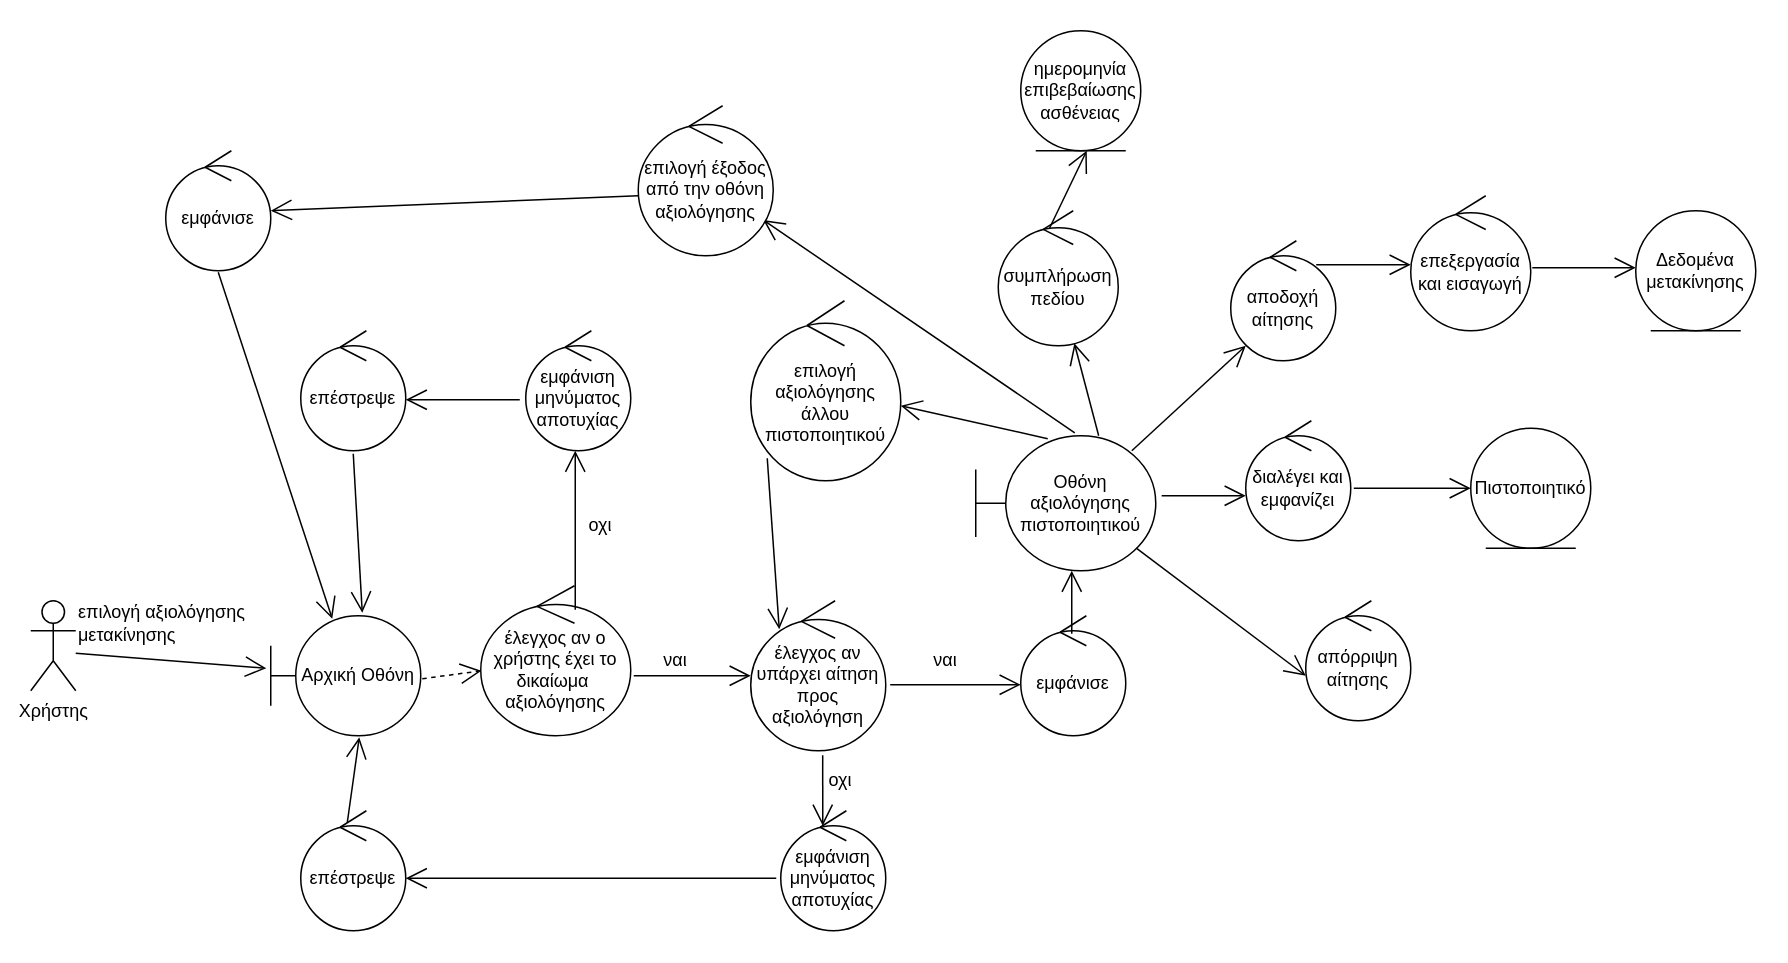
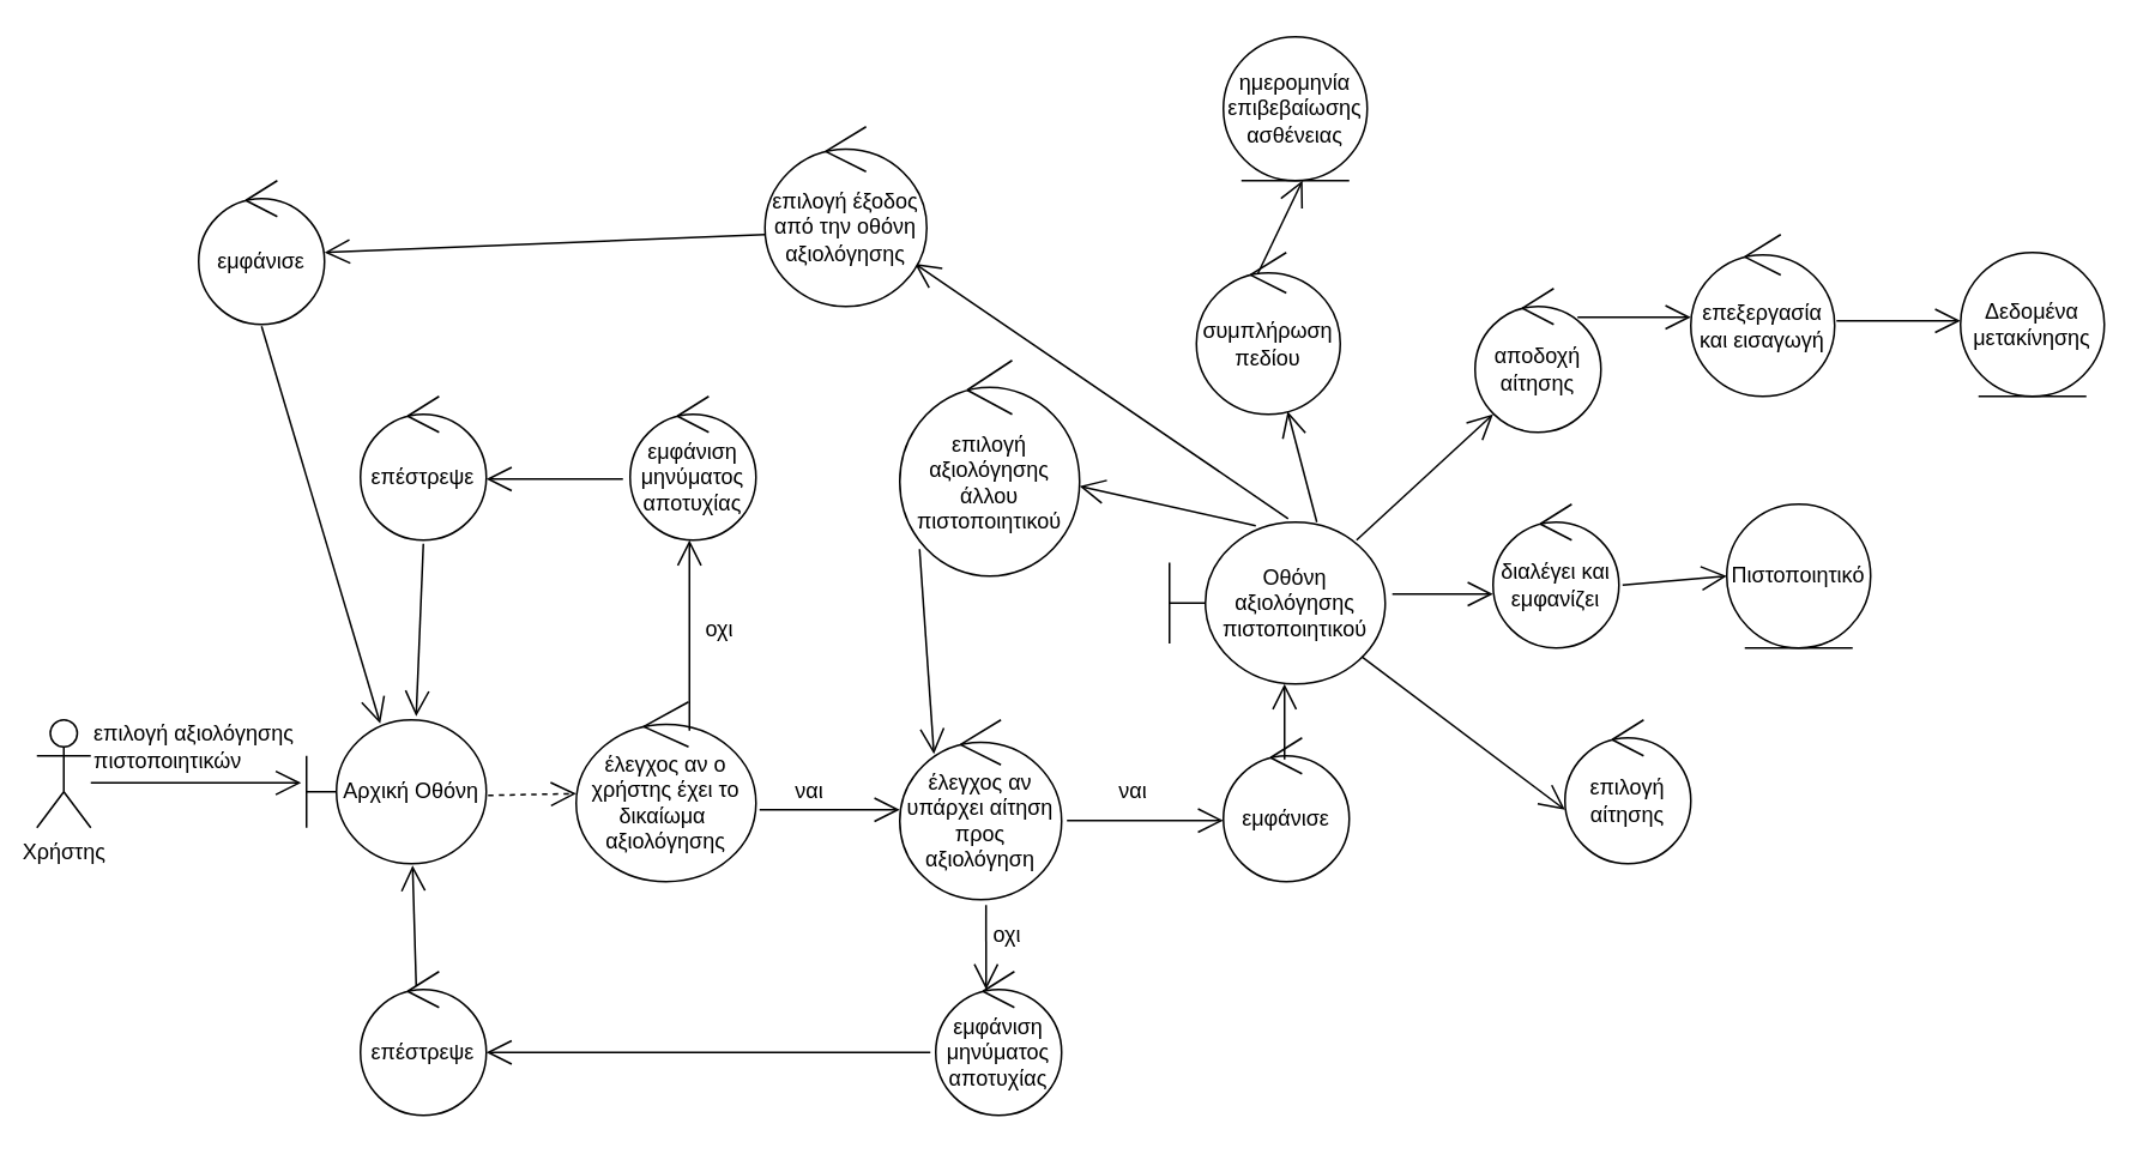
  <mxCell id="0" />
  <mxCell id="1" parent="0" />
  <mxCell id="2" value="Χρήστης" style="shape=umlActor;verticalLabelPosition=bottom;verticalAlign=top;html=1;outlineConnect=0;" vertex="1" parent="1"><mxGeometry x="20" y="400" width="30" height="60" as="geometry" /></mxCell>
- <mxCell id="3" value="Αρχική Οθόνη" style="shape=umlBoundary;whiteSpace=wrap;html=1;" vertex="1" parent="1"><mxGeometry x="180" y="410" width="100" height="80" as="geometry" /></mxCell>
+ <mxCell id="3" value="Αρχική Οθόνη" style="shape=umlBoundary;whiteSpace=wrap;html=1;" vertex="1" parent="1"><mxGeometry x="170" y="400" width="100" height="80" as="geometry" /></mxCell>
  <mxCell id="4" value="" style="endArrow=open;endFill=1;endSize=12;html=1;exitX=1.01;exitY=0.525;exitDx=0;exitDy=0;exitPerimeter=0;dashed=1;" edge="1" parent="1" source="3" target="7"><mxGeometry width="160" relative="1" as="geometry"><mxPoint x="350" y="390" as="sourcePoint" /><mxPoint x="350" y="442" as="targetPoint" /></mxGeometry></mxCell>
  <mxCell id="5" value="" style="endArrow=open;endFill=1;endSize=12;html=1;entryX=-0.03;entryY=0.438;entryDx=0;entryDy=0;entryPerimeter=0;" edge="1" parent="1" target="3"><mxGeometry width="160" relative="1" as="geometry"><mxPoint x="50" y="435" as="sourcePoint" /><mxPoint x="510" y="390" as="targetPoint" /></mxGeometry></mxCell>
- <mxCell id="6" value="επιλογή αξιολόγησης μετακίνησης" style="text;html=1;strokeColor=none;fillColor=none;align=left;verticalAlign=middle;whiteSpace=wrap;rounded=0;" vertex="1" parent="1"><mxGeometry x="50" y="400" width="120" height="30" as="geometry" /></mxCell>
+ <mxCell id="6" value="επιλογή αξιολόγησης πιστοποιητικών" style="text;html=1;strokeColor=none;fillColor=none;align=left;verticalAlign=middle;whiteSpace=wrap;rounded=0;" vertex="1" parent="1"><mxGeometry x="50" y="400" width="120" height="30" as="geometry" /></mxCell>
  <mxCell id="7" value="έλεγχος αν ο χρήστης έχει το δικαίωμα&amp;nbsp; αξιολόγησης " style="ellipse;shape=umlControl;whiteSpace=wrap;html=1;" vertex="1" parent="1"><mxGeometry x="320" y="390" width="100" height="100" as="geometry" /></mxCell>
  <mxCell id="8" value="" style="endArrow=open;endFill=1;endSize=12;html=1;exitX=0.63;exitY=0.16;exitDx=0;exitDy=0;exitPerimeter=0;" edge="1" parent="1" source="7"><mxGeometry width="160" relative="1" as="geometry"><mxPoint x="350" y="390" as="sourcePoint" /><mxPoint x="383" y="300" as="targetPoint" /></mxGeometry></mxCell>
  <mxCell id="9" value="οχι" style="text;html=1;strokeColor=none;fillColor=none;align=center;verticalAlign=middle;whiteSpace=wrap;rounded=0;" vertex="1" parent="1"><mxGeometry x="380" y="340" width="40" height="20" as="geometry" /></mxCell>
  <mxCell id="10" value="εμφάνιση μηνύματος αποτυχίας" style="ellipse;shape=umlControl;whiteSpace=wrap;html=1;" vertex="1" parent="1"><mxGeometry x="350" y="220" width="70" height="80" as="geometry" /></mxCell>
  <mxCell id="11" value="" style="endArrow=open;endFill=1;endSize=12;html=1;exitX=-0.057;exitY=0.575;exitDx=0;exitDy=0;exitPerimeter=0;" edge="1" parent="1" source="10"><mxGeometry width="160" relative="1" as="geometry"><mxPoint x="350" y="390" as="sourcePoint" /><mxPoint x="270" y="266" as="targetPoint" /></mxGeometry></mxCell>
  <mxCell id="12" value="επέστρεψε" style="ellipse;shape=umlControl;whiteSpace=wrap;html=1;" vertex="1" parent="1"><mxGeometry x="200" y="220" width="70" height="80" as="geometry" /></mxCell>
  <mxCell id="13" value="" style="endArrow=open;endFill=1;endSize=12;html=1;exitX=0.5;exitY=1.025;exitDx=0;exitDy=0;exitPerimeter=0;entryX=0.61;entryY=-0.025;entryDx=0;entryDy=0;entryPerimeter=0;" edge="1" parent="1" source="12" target="3"><mxGeometry width="160" relative="1" as="geometry"><mxPoint x="350" y="390" as="sourcePoint" /><mxPoint x="510" y="390" as="targetPoint" /></mxGeometry></mxCell>
  <mxCell id="14" value="" style="endArrow=open;endFill=1;endSize=12;html=1;" edge="1" parent="1"><mxGeometry width="160" relative="1" as="geometry"><mxPoint x="422" y="450" as="sourcePoint" /><mxPoint x="500" y="450" as="targetPoint" /></mxGeometry></mxCell>
  <mxCell id="15" value="ναι" style="text;html=1;strokeColor=none;fillColor=none;align=center;verticalAlign=middle;whiteSpace=wrap;rounded=0;" vertex="1" parent="1"><mxGeometry x="430" y="430" width="40" height="20" as="geometry" /></mxCell>
  <mxCell id="16" value="έλεγχος αν υπάρχει αίτηση προς αξιολόγηση" style="ellipse;shape=umlControl;whiteSpace=wrap;html=1;" vertex="1" parent="1"><mxGeometry x="500" y="400" width="90" height="100" as="geometry" /></mxCell>
  <mxCell id="17" value="" style="endArrow=open;endFill=1;endSize=12;html=1;exitX=0.533;exitY=1.03;exitDx=0;exitDy=0;exitPerimeter=0;" edge="1" parent="1" source="16"><mxGeometry width="160" relative="1" as="geometry"><mxPoint x="350" y="450" as="sourcePoint" /><mxPoint x="548" y="550" as="targetPoint" /></mxGeometry></mxCell>
  <mxCell id="18" value="οχι" style="text;html=1;strokeColor=none;fillColor=none;align=center;verticalAlign=middle;whiteSpace=wrap;rounded=0;" vertex="1" parent="1"><mxGeometry x="540" y="510" width="40" height="20" as="geometry" /></mxCell>
  <mxCell id="19" value="εμφάνιση μηνύματος αποτυχίας" style="ellipse;shape=umlControl;whiteSpace=wrap;html=1;" vertex="1" parent="1"><mxGeometry x="520" y="540" width="70" height="80" as="geometry" /></mxCell>
  <mxCell id="20" value="" style="endArrow=open;endFill=1;endSize=12;html=1;exitX=-0.043;exitY=0.563;exitDx=0;exitDy=0;exitPerimeter=0;" edge="1" parent="1" source="19"><mxGeometry width="160" relative="1" as="geometry"><mxPoint x="340" y="550" as="sourcePoint" /><mxPoint x="270" y="585" as="targetPoint" /></mxGeometry></mxCell>
  <mxCell id="21" value="επέστρεψε" style="ellipse;shape=umlControl;whiteSpace=wrap;html=1;" vertex="1" parent="1"><mxGeometry x="200" y="540" width="70" height="80" as="geometry" /></mxCell>
  <mxCell id="22" value="" style="endArrow=open;endFill=1;endSize=12;html=1;exitX=0.443;exitY=0.1;exitDx=0;exitDy=0;exitPerimeter=0;entryX=0.59;entryY=1.013;entryDx=0;entryDy=0;entryPerimeter=0;" edge="1" parent="1" source="21" target="3"><mxGeometry width="160" relative="1" as="geometry"><mxPoint x="350" y="450" as="sourcePoint" /><mxPoint x="228" y="510" as="targetPoint" /></mxGeometry></mxCell>
  <mxCell id="23" value="" style="endArrow=open;endFill=1;endSize=12;html=1;exitX=1.033;exitY=0.56;exitDx=0;exitDy=0;exitPerimeter=0;" edge="1" parent="1" source="16"><mxGeometry width="160" relative="1" as="geometry"><mxPoint x="590" y="450" as="sourcePoint" /><mxPoint x="680" y="456" as="targetPoint" /></mxGeometry></mxCell>
  <mxCell id="24" value="ναι" style="text;html=1;strokeColor=none;fillColor=none;align=center;verticalAlign=middle;whiteSpace=wrap;rounded=0;" vertex="1" parent="1"><mxGeometry x="610" y="430" width="40" height="20" as="geometry" /></mxCell>
  <mxCell id="25" value="εμφάνισε" style="ellipse;shape=umlControl;whiteSpace=wrap;html=1;" vertex="1" parent="1"><mxGeometry x="680" y="410" width="70" height="80" as="geometry" /></mxCell>
  <mxCell id="26" value="" style="endArrow=open;endFill=1;endSize=12;html=1;exitX=0.486;exitY=0.15;exitDx=0;exitDy=0;exitPerimeter=0;" edge="1" parent="1" source="25"><mxGeometry width="160" relative="1" as="geometry"><mxPoint x="500" y="450" as="sourcePoint" /><mxPoint x="714" y="380" as="targetPoint" /></mxGeometry></mxCell>
  <mxCell id="27" value="Οθόνη αξιολόγησης πιστοποιητικού" style="shape=umlBoundary;whiteSpace=wrap;html=1;" vertex="1" parent="1"><mxGeometry x="650" y="290" width="120" height="90" as="geometry" /></mxCell>
  <mxCell id="28" value="" style="endArrow=open;endFill=1;endSize=12;html=1;exitX=0.4;exitY=0.022;exitDx=0;exitDy=0;exitPerimeter=0;" edge="1" parent="1" source="27"><mxGeometry width="160" relative="1" as="geometry"><mxPoint x="500" y="360" as="sourcePoint" /><mxPoint x="600" y="270" as="targetPoint" /></mxGeometry></mxCell>
  <mxCell id="29" value="επιλογή αξιολόγησης άλλου πιστοποιητικού" style="ellipse;shape=umlControl;whiteSpace=wrap;html=1;" vertex="1" parent="1"><mxGeometry x="500" y="200" width="100" height="120" as="geometry" /></mxCell>
  <mxCell id="30" value="" style="endArrow=open;endFill=1;endSize=12;html=1;exitX=0.11;exitY=0.875;exitDx=0;exitDy=0;exitPerimeter=0;entryX=0.211;entryY=0.19;entryDx=0;entryDy=0;entryPerimeter=0;" edge="1" parent="1" source="29" target="16"><mxGeometry width="160" relative="1" as="geometry"><mxPoint x="500" y="360" as="sourcePoint" /><mxPoint x="660" y="360" as="targetPoint" /></mxGeometry></mxCell>
  <mxCell id="31" value="" style="endArrow=open;endFill=1;endSize=12;html=1;exitX=1.033;exitY=0.444;exitDx=0;exitDy=0;exitPerimeter=0;" edge="1" parent="1" source="27"><mxGeometry width="160" relative="1" as="geometry"><mxPoint x="500" y="360" as="sourcePoint" /><mxPoint x="830" y="330" as="targetPoint" /></mxGeometry></mxCell>
  <mxCell id="32" value="διαλέγει και εμφανίζει" style="ellipse;shape=umlControl;whiteSpace=wrap;html=1;" vertex="1" parent="1"><mxGeometry x="830" y="280" width="70" height="80" as="geometry" /></mxCell>
- <mxCell id="33" value="Πιστοποιητικό" style="ellipse;shape=umlEntity;whiteSpace=wrap;html=1;" vertex="1" parent="1"><mxGeometry x="980" y="285" width="80" height="80" as="geometry" /></mxCell>
+ <mxCell id="33" value="Πιστοποιητικό" style="ellipse;shape=umlEntity;whiteSpace=wrap;html=1;" vertex="1" parent="1"><mxGeometry x="960" y="280" width="80" height="80" as="geometry" /></mxCell>
  <mxCell id="34" value="" style="endArrow=open;endFill=1;endSize=12;html=1;exitX=1.029;exitY=0.563;exitDx=0;exitDy=0;exitPerimeter=0;entryX=0;entryY=0.5;entryDx=0;entryDy=0;" edge="1" parent="1" source="32" target="33"><mxGeometry width="160" relative="1" as="geometry"><mxPoint x="640" y="390" as="sourcePoint" /><mxPoint x="800" y="390" as="targetPoint" /></mxGeometry></mxCell>
  <mxCell id="35" value="" style="endArrow=open;endFill=1;endSize=12;html=1;exitX=0.55;exitY=-0.022;exitDx=0;exitDy=0;exitPerimeter=0;" edge="1" parent="1" source="27" target="36"><mxGeometry width="160" relative="1" as="geometry"><mxPoint x="550" y="210" as="sourcePoint" /><mxPoint x="480" y="70" as="targetPoint" /></mxGeometry></mxCell>
  <mxCell id="36" value="επιλογή έξοδος από την οθόνη αξιολόγησης" style="ellipse;shape=umlControl;whiteSpace=wrap;html=1;" vertex="1" parent="1"><mxGeometry x="425" y="70" width="90" height="100" as="geometry" /></mxCell>
  <mxCell id="37" value="" style="endArrow=open;endFill=1;endSize=12;html=1;exitX=0;exitY=0.6;exitDx=0;exitDy=0;exitPerimeter=0;" edge="1" parent="1" source="36"><mxGeometry width="160" relative="1" as="geometry"><mxPoint x="400" y="240" as="sourcePoint" /><mxPoint x="180" y="140" as="targetPoint" /></mxGeometry></mxCell>
  <mxCell id="38" value="εμφάνισε" style="ellipse;shape=umlControl;whiteSpace=wrap;html=1;" vertex="1" parent="1"><mxGeometry x="110" y="100" width="70" height="80" as="geometry" /></mxCell>
  <mxCell id="39" value="" style="endArrow=open;endFill=1;endSize=12;html=1;exitX=0.5;exitY=1.013;exitDx=0;exitDy=0;exitPerimeter=0;entryX=0.41;entryY=0.025;entryDx=0;entryDy=0;entryPerimeter=0;" edge="1" parent="1" source="38" target="3"><mxGeometry width="160" relative="1" as="geometry"><mxPoint x="400" y="240" as="sourcePoint" /><mxPoint x="560" y="240" as="targetPoint" /></mxGeometry></mxCell>
  <mxCell id="40" value="" style="endArrow=open;endFill=1;endSize=12;html=1;exitX=0.683;exitY=0;exitDx=0;exitDy=0;exitPerimeter=0;" edge="1" parent="1" source="27" target="41"><mxGeometry width="160" relative="1" as="geometry"><mxPoint x="720" y="300" as="sourcePoint" /><mxPoint x="732" y="240" as="targetPoint" /></mxGeometry></mxCell>
  <mxCell id="41" value="συμπλήρωση πεδίου" style="ellipse;shape=umlControl;whiteSpace=wrap;html=1;" vertex="1" parent="1"><mxGeometry x="665" y="140" width="80" height="90" as="geometry" /></mxCell>
  <mxCell id="42" value="" style="endArrow=open;endFill=1;endSize=12;html=1;exitX=0.425;exitY=0.133;exitDx=0;exitDy=0;exitPerimeter=0;" edge="1" parent="1" source="41"><mxGeometry width="160" relative="1" as="geometry"><mxPoint x="720" y="210" as="sourcePoint" /><mxPoint x="724" y="100" as="targetPoint" /></mxGeometry></mxCell>
  <mxCell id="43" value="ημερομηνία επιβεβαίωσης ασθένειας" style="ellipse;shape=umlEntity;whiteSpace=wrap;html=1;" vertex="1" parent="1"><mxGeometry x="680" y="20" width="80" height="80" as="geometry" /></mxCell>
  <mxCell id="44" value="" style="endArrow=open;endFill=1;endSize=12;html=1;exitX=0.867;exitY=0.111;exitDx=0;exitDy=0;exitPerimeter=0;" edge="1" parent="1" source="27"><mxGeometry width="160" relative="1" as="geometry"><mxPoint x="720" y="210" as="sourcePoint" /><mxPoint x="830" y="230" as="targetPoint" /></mxGeometry></mxCell>
  <mxCell id="45" value="αποδοχή αίτησης" style="ellipse;shape=umlControl;whiteSpace=wrap;html=1;" vertex="1" parent="1"><mxGeometry x="820" y="160" width="70" height="80" as="geometry" /></mxCell>
  <mxCell id="46" value="" style="endArrow=open;endFill=1;endSize=12;html=1;exitX=0.814;exitY=0.2;exitDx=0;exitDy=0;exitPerimeter=0;" edge="1" parent="1" source="45"><mxGeometry width="160" relative="1" as="geometry"><mxPoint x="720" y="240" as="sourcePoint" /><mxPoint x="940" y="176" as="targetPoint" /></mxGeometry></mxCell>
  <mxCell id="47" value="επεξεργασία και εισαγωγή" style="ellipse;shape=umlControl;whiteSpace=wrap;html=1;" vertex="1" parent="1"><mxGeometry x="940" y="130" width="80" height="90" as="geometry" /></mxCell>
  <mxCell id="48" value="" style="endArrow=open;endFill=1;endSize=12;html=1;exitX=1.013;exitY=0.533;exitDx=0;exitDy=0;exitPerimeter=0;" edge="1" parent="1" source="47"><mxGeometry width="160" relative="1" as="geometry"><mxPoint x="720" y="270" as="sourcePoint" /><mxPoint x="1090" y="178" as="targetPoint" /></mxGeometry></mxCell>
  <mxCell id="49" value="Δεδομένα μετακίνησης" style="ellipse;shape=umlEntity;whiteSpace=wrap;html=1;" vertex="1" parent="1"><mxGeometry x="1090" y="140" width="80" height="80" as="geometry" /></mxCell>
  <mxCell id="50" value="" style="endArrow=open;endFill=1;endSize=12;html=1;exitX=0.892;exitY=0.833;exitDx=0;exitDy=0;exitPerimeter=0;" edge="1" parent="1" source="27"><mxGeometry width="160" relative="1" as="geometry"><mxPoint x="790" y="330" as="sourcePoint" /><mxPoint x="870" y="450" as="targetPoint" /></mxGeometry></mxCell>
- <mxCell id="51" value="απόρριψη αίτησης" style="ellipse;shape=umlControl;whiteSpace=wrap;html=1;" vertex="1" parent="1"><mxGeometry x="870" y="400" width="70" height="80" as="geometry" /></mxCell>
+ <mxCell id="51" value="επιλογή αίτησης" style="ellipse;shape=umlControl;whiteSpace=wrap;html=1;" vertex="1" parent="1"><mxGeometry x="870" y="400" width="70" height="80" as="geometry" /></mxCell>
